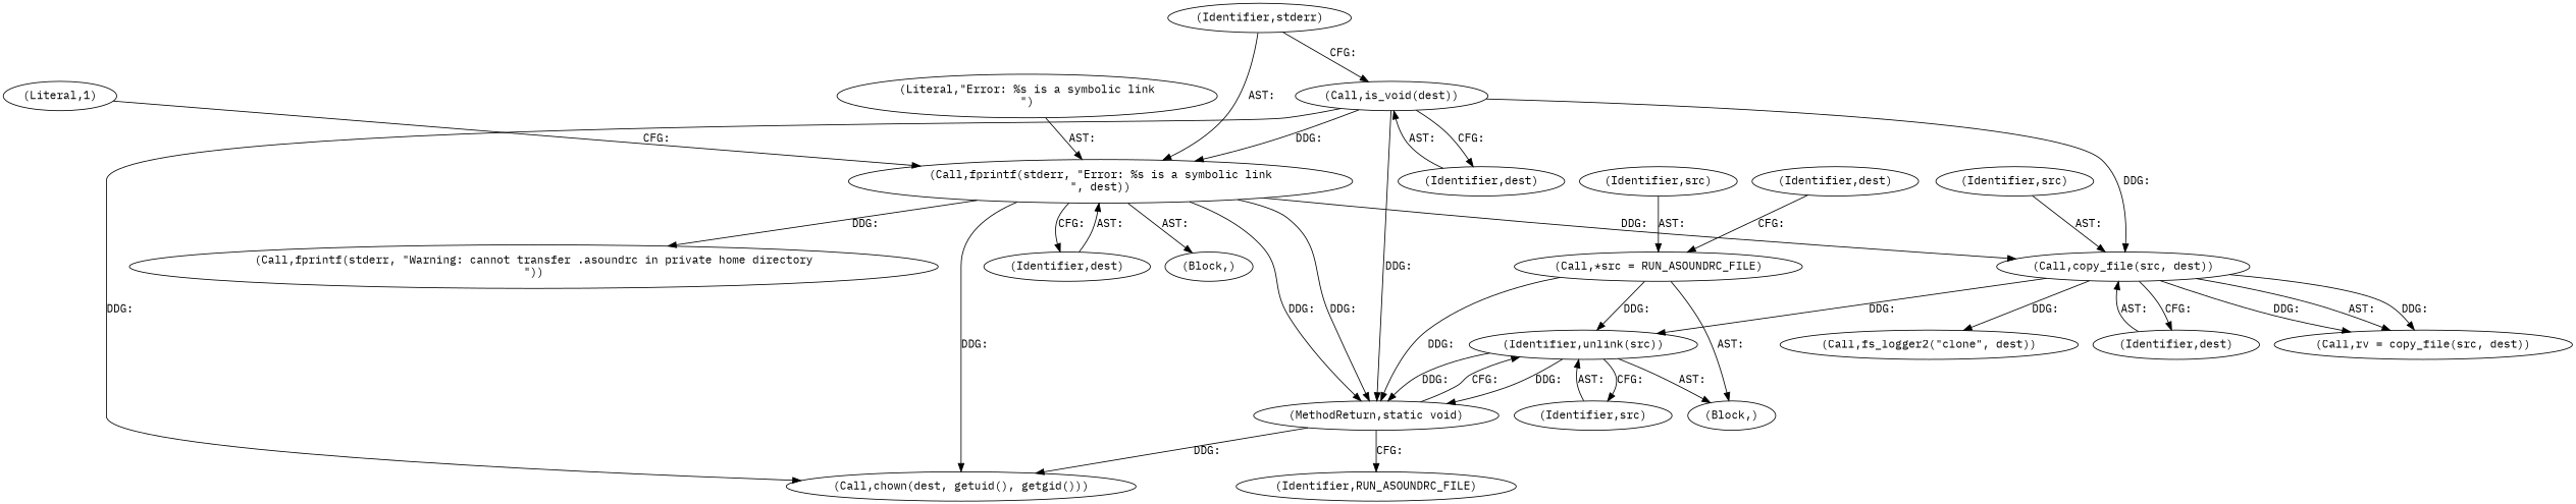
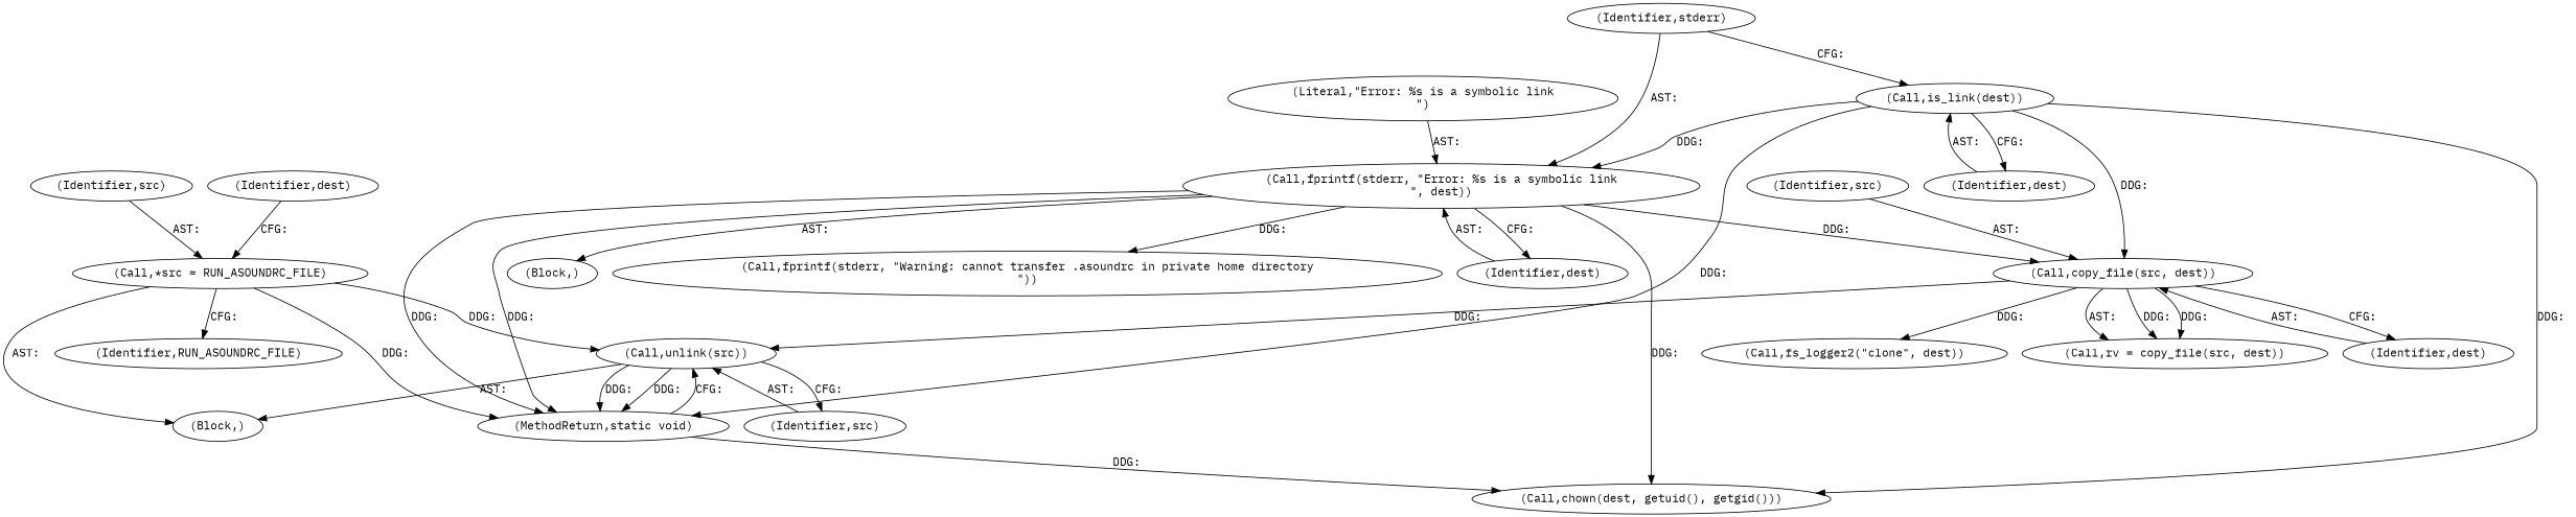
  digraph {
    fontname="IBM Plex Mono"
    node [fontname="IBM Plex Mono"]
    edge [fontname="IBM Plex Mono"]
-   n1 [label="(Identifier,unlink(src))"]
+   n1 [label="(Call,unlink(src))"]
    n2 [label="(Identifier,src)"]
    n3 [label="(MethodReturn,static void)"]
    n4 [label="(Block,)"]
    n5 [label="(Call,chown(dest, getuid(), getgid()))"]
    n6 [label="(Call,*src = RUN_ASOUNDRC_FILE)"]
    n7 [label="(Identifier,RUN_ASOUNDRC_FILE)"]
    n8 [label="(Call,copy_file(src, dest))"]
    n9 [label="(Call,fs_logger2(\"clone\", dest))"]
    n10 [label="(Call,rv = copy_file(src, dest))"]
    n11 [label="(Identifier,dest)"]
-   n12 [label="(Call,is_void(dest))"]
+   n12 [label="(Call,is_link(dest))"]
    n13 [label="(Call,fprintf(stderr, \"Error: %s is a symbolic link\n\", dest))"]
    n14 [label="(Identifier,dest)"]
    n15 [label="(Block,)"]
    n16 [label="(Call,fprintf(stderr, \"Warning: cannot transfer .asoundrc in private home directory\n\"))"]
    n17 [label="(Identifier,dest)"]
    n18 [label="(Identifier,src)"]
    n19 [label="(Identifier,src)"]
    n20 [label="(Literal,\"Error: %s is a symbolic link\n\")"]
    n21 [label="(Identifier,stderr)"]
-   n22 [label="(Literal,1)"]
    n23 [label="(Identifier,dest)"]
    n1 -> n2 [label="CFG: "]
    n1 -> n3 [label="DDG: "]
    n1 -> n3 [label="DDG: "]
    n1 -> n4 [label="AST: "]
    n2 -> n1 [label="AST: "]
    n3 -> n1 [label="CFG: "]
    n3 -> n5 [label="DDG: "]
    n6 -> n1 [label="DDG: "]
    n6 -> n3 [label="DDG: "]
    n6 -> n4 [label="AST: "]
-   n3 -> n7 [label="CFG: "]
+   n6 -> n7 [label="CFG: "]
    n8 -> n1 [label="DDG: "]
    n8 -> n9 [label="DDG: "]
    n8 -> n10 [label="AST: "]
    n8 -> n10 [label="DDG: "]
    n8 -> n10 [label="DDG: "]
    n8 -> n11 [label="CFG: "]
    n11 -> n8 [label="AST: "]
    n12 -> n3 [label="DDG: "]
    n12 -> n5 [label="DDG: "]
    n12 -> n8 [label="DDG: "]
    n12 -> n13 [label="DDG: "]
    n12 -> n14 [label="CFG: "]
    n13 -> n3 [label="DDG: "]
    n13 -> n3 [label="DDG: "]
    n13 -> n5 [label="DDG: "]
    n13 -> n8 [label="DDG: "]
    n13 -> n15 [label="AST: "]
    n13 -> n16 [label="DDG: "]
    n13 -> n17 [label="CFG: "]
    n14 -> n12 [label="AST: "]
    n17 -> n13 [label="AST: "]
    n18 -> n8 [label="AST: "]
    n19 -> n6 [label="AST: "]
    n20 -> n13 [label="AST: "]
    n21 -> n12 [label="CFG: "]
    n21 -> n13 [label="AST: "]
-   n22 -> n13 [label="CFG: "]
    n23 -> n6 [label="CFG: "]
  }
